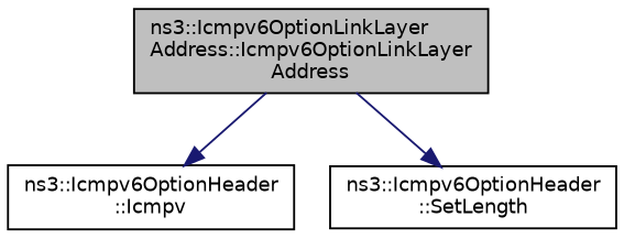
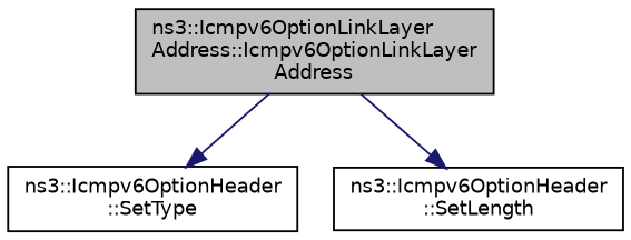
  digraph {
    rankdir=TB
    node [color=black fillcolor=white fontname=Helvetica fontsize=10 shape=record style=filled]
    edge [color=midnightblue fontname=Helvetica fontsize=10 labelfontname=Helvetica labelfontsize=10 style=solid]
    n1 [fillcolor=grey75 fontcolor=black height=0.2 label="ns3::Icmpv6OptionLinkLayer\lAddress::Icmpv6OptionLinkLayer\lAddress" width=0.4]
-   n2 [height=0.2 label="ns3::Icmpv6OptionHeader\l::Icmpv" width=0.4]
+   n2 [height=0.2 label="ns3::Icmpv6OptionHeader\l::SetType" width=0.4]
    n3 [height=0.2 label="ns3::Icmpv6OptionHeader\l::SetLength" width=0.4]
    n1 -> n2
    n1 -> n3
  }
